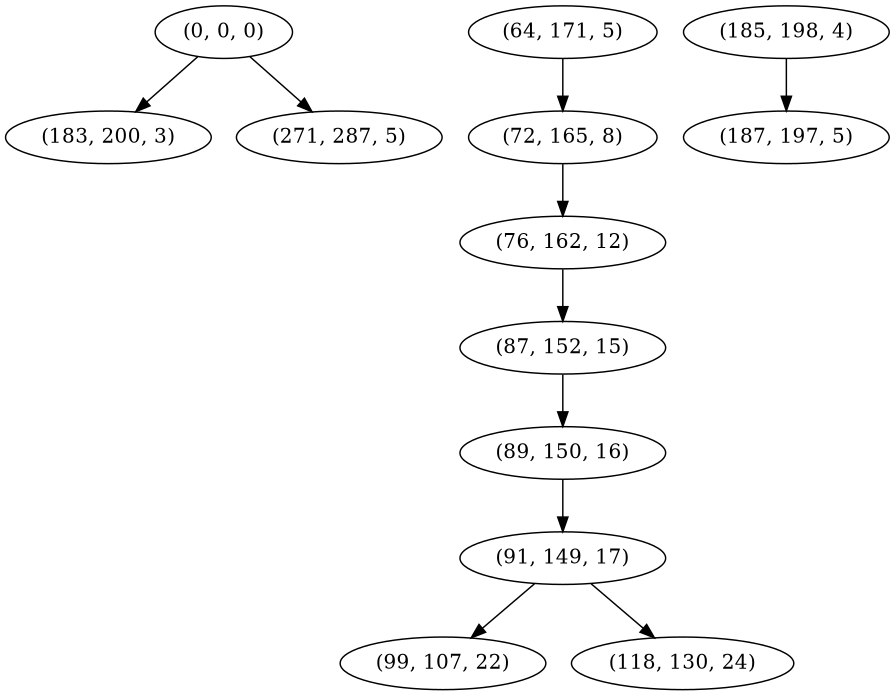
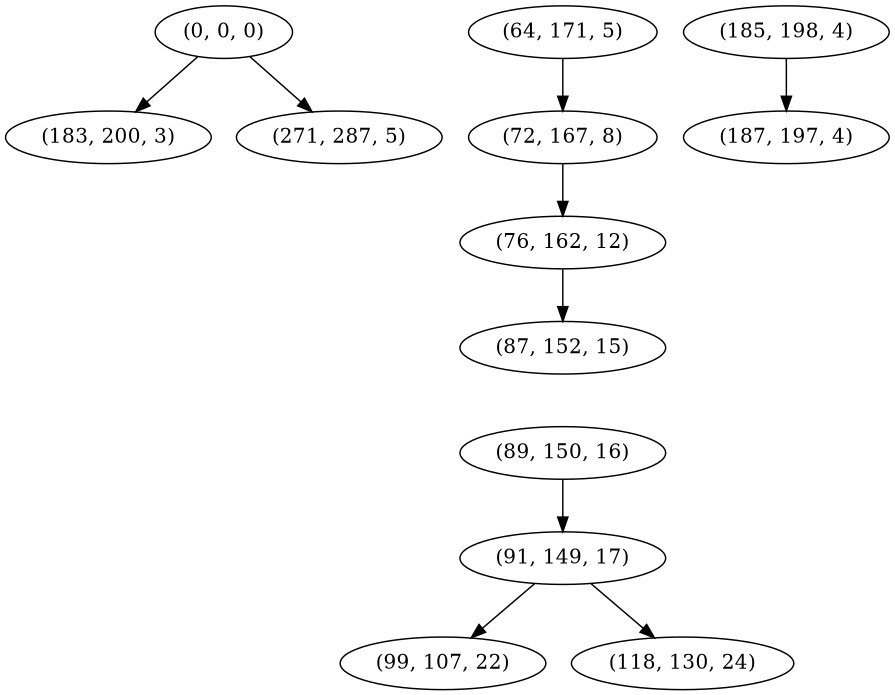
  digraph {
    "(0, 0, 0)"
    "(183, 200, 3)"
    "(271, 287, 5)"
    "(64, 171, 5)"
-   "(72, 167, 8)" [label="(72, 165, 8)"]
+   "(72, 167, 8)"
    "(76, 162, 12)"
    "(87, 152, 15)"
    "(89, 150, 16)"
    "(91, 149, 17)"
    "(99, 107, 22)"
    "(118, 130, 24)"
    "(185, 198, 4)"
-   "(187, 197, 5)"
+   "(187, 197, 5)" [label="(187, 197, 4)"]
    "(0, 0, 0)" -> "(183, 200, 3)"
    "(0, 0, 0)" -> "(271, 287, 5)"
    "(64, 171, 5)" -> "(72, 167, 8)"
    "(72, 167, 8)" -> "(76, 162, 12)"
    "(76, 162, 12)" -> "(87, 152, 15)"
-   "(87, 152, 15)" -> "(89, 150, 16)"
    "(89, 150, 16)" -> "(91, 149, 17)"
    "(91, 149, 17)" -> "(99, 107, 22)"
    "(91, 149, 17)" -> "(118, 130, 24)"
    "(185, 198, 4)" -> "(187, 197, 5)"
  }
